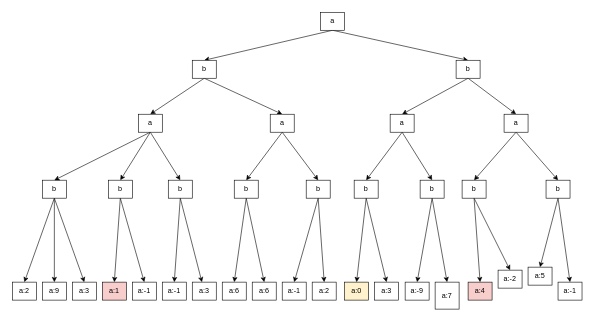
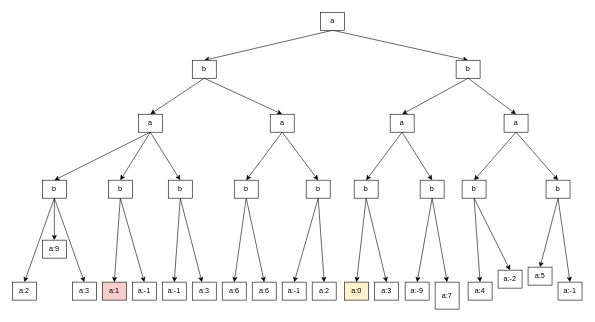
  <mxCell id="0" />
  <mxCell id="1" parent="0" />
  <mxCell id="2" style="edgeStyle=none;rounded=0;orthogonalLoop=1;jettySize=auto;html=1;exitX=0.5;exitY=1;exitDx=0;exitDy=0;entryX=0.5;entryY=0;entryDx=0;entryDy=0;" parent="1" source="5" target="52" edge="1"><mxGeometry relative="1" as="geometry" /></mxCell>
  <mxCell id="3" style="edgeStyle=none;rounded=0;orthogonalLoop=1;jettySize=auto;html=1;exitX=0.5;exitY=1;exitDx=0;exitDy=0;entryX=0.5;entryY=0;entryDx=0;entryDy=0;" parent="1" source="5" target="53" edge="1"><mxGeometry relative="1" as="geometry" /></mxCell>
  <mxCell id="4" style="edgeStyle=none;rounded=0;orthogonalLoop=1;jettySize=auto;html=1;exitX=0.5;exitY=1;exitDx=0;exitDy=0;entryX=0.5;entryY=0;entryDx=0;entryDy=0;" parent="1" source="5" target="54" edge="1"><mxGeometry relative="1" as="geometry" /></mxCell>
  <mxCell id="5" value="b" style="rounded=0;whiteSpace=wrap;html=1;" parent="1" vertex="1"><mxGeometry x="70" y="300" width="40" height="30" as="geometry" /></mxCell>
  <mxCell id="6" style="edgeStyle=none;rounded=0;orthogonalLoop=1;jettySize=auto;html=1;exitX=0.5;exitY=1;exitDx=0;exitDy=0;entryX=0.5;entryY=0;entryDx=0;entryDy=0;" parent="1" source="8" target="55" edge="1"><mxGeometry relative="1" as="geometry" /></mxCell>
  <mxCell id="7" style="edgeStyle=none;rounded=0;orthogonalLoop=1;jettySize=auto;html=1;exitX=0.5;exitY=1;exitDx=0;exitDy=0;entryX=0.5;entryY=0;entryDx=0;entryDy=0;" parent="1" source="8" target="56" edge="1"><mxGeometry relative="1" as="geometry" /></mxCell>
  <mxCell id="8" value="b" style="rounded=0;whiteSpace=wrap;html=1;" parent="1" vertex="1"><mxGeometry x="180" y="300" width="40" height="30" as="geometry" /></mxCell>
  <mxCell id="9" style="edgeStyle=none;rounded=0;orthogonalLoop=1;jettySize=auto;html=1;exitX=0.5;exitY=1;exitDx=0;exitDy=0;entryX=0.5;entryY=0;entryDx=0;entryDy=0;" parent="1" source="11" target="57" edge="1"><mxGeometry relative="1" as="geometry" /></mxCell>
  <mxCell id="10" style="edgeStyle=none;rounded=0;orthogonalLoop=1;jettySize=auto;html=1;exitX=0.5;exitY=1;exitDx=0;exitDy=0;" parent="1" source="11" target="58" edge="1"><mxGeometry relative="1" as="geometry" /></mxCell>
  <mxCell id="11" value="b" style="rounded=0;whiteSpace=wrap;html=1;" parent="1" vertex="1"><mxGeometry x="280" y="300" width="40" height="30" as="geometry" /></mxCell>
  <mxCell id="12" style="rounded=0;orthogonalLoop=1;jettySize=auto;html=1;exitX=0.5;exitY=1;exitDx=0;exitDy=0;entryX=0.5;entryY=0;entryDx=0;entryDy=0;" parent="1" source="14" target="17" edge="1"><mxGeometry relative="1" as="geometry" /></mxCell>
  <mxCell id="13" style="edgeStyle=none;rounded=0;orthogonalLoop=1;jettySize=auto;html=1;exitX=0.5;exitY=1;exitDx=0;exitDy=0;entryX=0.5;entryY=0;entryDx=0;entryDy=0;" parent="1" source="14" target="20" edge="1"><mxGeometry relative="1" as="geometry" /></mxCell>
  <mxCell id="14" value="a" style="rounded=0;whiteSpace=wrap;html=1;" parent="1" vertex="1"><mxGeometry x="534" y="20" width="40" height="30" as="geometry" /></mxCell>
  <mxCell id="15" style="edgeStyle=none;rounded=0;orthogonalLoop=1;jettySize=auto;html=1;exitX=0.5;exitY=1;exitDx=0;exitDy=0;entryX=0.5;entryY=0;entryDx=0;entryDy=0;" parent="1" source="17" target="24" edge="1"><mxGeometry relative="1" as="geometry" /></mxCell>
  <mxCell id="16" style="edgeStyle=none;rounded=0;orthogonalLoop=1;jettySize=auto;html=1;exitX=0.5;exitY=1;exitDx=0;exitDy=0;entryX=0.5;entryY=0;entryDx=0;entryDy=0;" parent="1" source="17" target="27" edge="1"><mxGeometry relative="1" as="geometry" /></mxCell>
  <mxCell id="17" value="b" style="rounded=0;whiteSpace=wrap;html=1;" parent="1" vertex="1"><mxGeometry x="320" y="100" width="40" height="30" as="geometry" /></mxCell>
  <mxCell id="18" style="edgeStyle=none;rounded=0;orthogonalLoop=1;jettySize=auto;html=1;exitX=0.5;exitY=1;exitDx=0;exitDy=0;entryX=0.5;entryY=0;entryDx=0;entryDy=0;" parent="1" source="20" target="30" edge="1"><mxGeometry relative="1" as="geometry" /></mxCell>
  <mxCell id="19" style="edgeStyle=none;rounded=0;orthogonalLoop=1;jettySize=auto;html=1;exitX=0.5;exitY=1;exitDx=0;exitDy=0;entryX=0.5;entryY=0;entryDx=0;entryDy=0;" parent="1" source="20" target="33" edge="1"><mxGeometry relative="1" as="geometry" /></mxCell>
  <mxCell id="20" value="b" style="rounded=0;whiteSpace=wrap;html=1;" parent="1" vertex="1"><mxGeometry x="760" y="100" width="40" height="30" as="geometry" /></mxCell>
  <mxCell id="21" style="edgeStyle=none;rounded=0;orthogonalLoop=1;jettySize=auto;html=1;exitX=0.5;exitY=1;exitDx=0;exitDy=0;entryX=0.5;entryY=0;entryDx=0;entryDy=0;" parent="1" source="24" target="5" edge="1"><mxGeometry relative="1" as="geometry" /></mxCell>
  <mxCell id="22" style="edgeStyle=none;rounded=0;orthogonalLoop=1;jettySize=auto;html=1;exitX=0.5;exitY=1;exitDx=0;exitDy=0;entryX=0.5;entryY=0;entryDx=0;entryDy=0;" parent="1" source="24" target="8" edge="1"><mxGeometry relative="1" as="geometry" /></mxCell>
  <mxCell id="23" style="edgeStyle=none;rounded=0;orthogonalLoop=1;jettySize=auto;html=1;exitX=0.5;exitY=1;exitDx=0;exitDy=0;entryX=0.5;entryY=0;entryDx=0;entryDy=0;" parent="1" source="24" target="11" edge="1"><mxGeometry relative="1" as="geometry" /></mxCell>
  <mxCell id="24" value="a" style="rounded=0;whiteSpace=wrap;html=1;" parent="1" vertex="1"><mxGeometry x="230" y="190" width="40" height="30" as="geometry" /></mxCell>
  <mxCell id="25" style="edgeStyle=none;rounded=0;orthogonalLoop=1;jettySize=auto;html=1;exitX=0.5;exitY=1;exitDx=0;exitDy=0;entryX=0.5;entryY=0;entryDx=0;entryDy=0;" parent="1" source="27" target="36" edge="1"><mxGeometry relative="1" as="geometry" /></mxCell>
  <mxCell id="26" style="edgeStyle=none;rounded=0;orthogonalLoop=1;jettySize=auto;html=1;exitX=0.5;exitY=1;exitDx=0;exitDy=0;entryX=0.5;entryY=0;entryDx=0;entryDy=0;" parent="1" source="27" target="39" edge="1"><mxGeometry relative="1" as="geometry" /></mxCell>
  <mxCell id="27" value="a" style="rounded=0;whiteSpace=wrap;html=1;" parent="1" vertex="1"><mxGeometry x="450" y="190" width="40" height="30" as="geometry" /></mxCell>
  <mxCell id="28" style="edgeStyle=none;rounded=0;orthogonalLoop=1;jettySize=auto;html=1;exitX=0.5;exitY=1;exitDx=0;exitDy=0;entryX=0.5;entryY=0;entryDx=0;entryDy=0;" parent="1" source="30" target="42" edge="1"><mxGeometry relative="1" as="geometry" /></mxCell>
  <mxCell id="29" style="edgeStyle=none;rounded=0;orthogonalLoop=1;jettySize=auto;html=1;exitX=0.5;exitY=1;exitDx=0;exitDy=0;entryX=0.5;entryY=0;entryDx=0;entryDy=0;" parent="1" source="30" target="45" edge="1"><mxGeometry relative="1" as="geometry" /></mxCell>
  <mxCell id="30" value="a" style="rounded=0;whiteSpace=wrap;html=1;" parent="1" vertex="1"><mxGeometry x="650" y="190" width="40" height="30" as="geometry" /></mxCell>
  <mxCell id="31" style="edgeStyle=none;rounded=0;orthogonalLoop=1;jettySize=auto;html=1;exitX=0.5;exitY=1;exitDx=0;exitDy=0;entryX=0.5;entryY=0;entryDx=0;entryDy=0;" parent="1" source="33" target="48" edge="1"><mxGeometry relative="1" as="geometry" /></mxCell>
  <mxCell id="32" style="edgeStyle=none;rounded=0;orthogonalLoop=1;jettySize=auto;html=1;exitX=0.5;exitY=1;exitDx=0;exitDy=0;entryX=0.5;entryY=0;entryDx=0;entryDy=0;" parent="1" source="33" target="51" edge="1"><mxGeometry relative="1" as="geometry" /></mxCell>
  <mxCell id="33" value="a" style="rounded=0;whiteSpace=wrap;html=1;" parent="1" vertex="1"><mxGeometry x="840" y="190" width="40" height="30" as="geometry" /></mxCell>
  <mxCell id="34" style="edgeStyle=none;rounded=0;orthogonalLoop=1;jettySize=auto;html=1;exitX=0.5;exitY=1;exitDx=0;exitDy=0;entryX=0.5;entryY=0;entryDx=0;entryDy=0;" parent="1" source="36" target="59" edge="1"><mxGeometry relative="1" as="geometry" /></mxCell>
  <mxCell id="35" style="edgeStyle=none;rounded=0;orthogonalLoop=1;jettySize=auto;html=1;exitX=0.5;exitY=1;exitDx=0;exitDy=0;entryX=0.5;entryY=0;entryDx=0;entryDy=0;" parent="1" source="36" target="60" edge="1"><mxGeometry relative="1" as="geometry" /></mxCell>
  <mxCell id="36" value="b" style="rounded=0;whiteSpace=wrap;html=1;" parent="1" vertex="1"><mxGeometry x="390" y="300" width="40" height="30" as="geometry" /></mxCell>
  <mxCell id="37" style="edgeStyle=none;rounded=0;orthogonalLoop=1;jettySize=auto;html=1;exitX=0.5;exitY=1;exitDx=0;exitDy=0;entryX=0.5;entryY=0;entryDx=0;entryDy=0;" parent="1" source="39" target="61" edge="1"><mxGeometry relative="1" as="geometry" /></mxCell>
  <mxCell id="38" style="edgeStyle=none;rounded=0;orthogonalLoop=1;jettySize=auto;html=1;exitX=0.5;exitY=1;exitDx=0;exitDy=0;entryX=0.5;entryY=0;entryDx=0;entryDy=0;" parent="1" source="39" target="62" edge="1"><mxGeometry relative="1" as="geometry" /></mxCell>
  <mxCell id="39" value="b" style="rounded=0;whiteSpace=wrap;html=1;" parent="1" vertex="1"><mxGeometry x="510" y="300" width="40" height="30" as="geometry" /></mxCell>
  <mxCell id="40" style="edgeStyle=none;rounded=0;orthogonalLoop=1;jettySize=auto;html=1;exitX=0.5;exitY=1;exitDx=0;exitDy=0;entryX=0.5;entryY=0;entryDx=0;entryDy=0;" parent="1" source="42" target="63" edge="1"><mxGeometry relative="1" as="geometry" /></mxCell>
  <mxCell id="41" style="edgeStyle=none;rounded=0;orthogonalLoop=1;jettySize=auto;html=1;exitX=0.5;exitY=1;exitDx=0;exitDy=0;entryX=0.5;entryY=0;entryDx=0;entryDy=0;" parent="1" source="42" target="64" edge="1"><mxGeometry relative="1" as="geometry" /></mxCell>
  <mxCell id="42" value="b" style="rounded=0;whiteSpace=wrap;html=1;" parent="1" vertex="1"><mxGeometry x="590" y="300" width="40" height="30" as="geometry" /></mxCell>
  <mxCell id="43" style="edgeStyle=none;rounded=0;orthogonalLoop=1;jettySize=auto;html=1;exitX=0.5;exitY=1;exitDx=0;exitDy=0;entryX=0.5;entryY=0;entryDx=0;entryDy=0;" parent="1" source="45" target="65" edge="1"><mxGeometry relative="1" as="geometry" /></mxCell>
  <mxCell id="44" style="edgeStyle=none;rounded=0;orthogonalLoop=1;jettySize=auto;html=1;exitX=0.5;exitY=1;exitDx=0;exitDy=0;entryX=0.5;entryY=0;entryDx=0;entryDy=0;" parent="1" source="45" target="66" edge="1"><mxGeometry relative="1" as="geometry" /></mxCell>
  <mxCell id="45" value="b" style="rounded=0;whiteSpace=wrap;html=1;" parent="1" vertex="1"><mxGeometry x="700" y="300" width="40" height="30" as="geometry" /></mxCell>
  <mxCell id="46" style="edgeStyle=none;rounded=0;orthogonalLoop=1;jettySize=auto;html=1;exitX=0.5;exitY=1;exitDx=0;exitDy=0;entryX=0.5;entryY=0;entryDx=0;entryDy=0;" parent="1" source="48" target="67" edge="1"><mxGeometry relative="1" as="geometry" /></mxCell>
  <mxCell id="47" style="edgeStyle=none;rounded=0;orthogonalLoop=1;jettySize=auto;html=1;exitX=0.5;exitY=1;exitDx=0;exitDy=0;entryX=0.5;entryY=0;entryDx=0;entryDy=0;" parent="1" source="48" target="68" edge="1"><mxGeometry relative="1" as="geometry" /></mxCell>
  <mxCell id="48" value="b" style="rounded=0;whiteSpace=wrap;html=1;" parent="1" vertex="1"><mxGeometry x="770" y="300" width="40" height="30" as="geometry" /></mxCell>
  <mxCell id="49" style="edgeStyle=none;rounded=0;orthogonalLoop=1;jettySize=auto;html=1;exitX=0.5;exitY=1;exitDx=0;exitDy=0;entryX=0.5;entryY=0;entryDx=0;entryDy=0;" parent="1" source="51" target="69" edge="1"><mxGeometry relative="1" as="geometry" /></mxCell>
  <mxCell id="50" style="edgeStyle=none;rounded=0;orthogonalLoop=1;jettySize=auto;html=1;exitX=0.5;exitY=1;exitDx=0;exitDy=0;entryX=0.5;entryY=0;entryDx=0;entryDy=0;" parent="1" source="51" target="70" edge="1"><mxGeometry relative="1" as="geometry" /></mxCell>
  <mxCell id="51" value="b" style="rounded=0;whiteSpace=wrap;html=1;" parent="1" vertex="1"><mxGeometry x="910" y="300" width="40" height="30" as="geometry" /></mxCell>
  <mxCell id="52" value="a:2" style="rounded=0;whiteSpace=wrap;html=1;" parent="1" vertex="1"><mxGeometry x="20" y="470" width="40" height="30" as="geometry" /></mxCell>
- <mxCell id="53" value="a:9" style="rounded=0;whiteSpace=wrap;html=1;" parent="1" vertex="1"><mxGeometry x="70" y="470" width="40" height="30" as="geometry" /></mxCell>
+ <mxCell id="53" value="a:9" style="rounded=0;whiteSpace=wrap;html=1;" parent="1" vertex="1"><mxGeometry x="70" y="400" width="40" height="30" as="geometry" /></mxCell>
  <mxCell id="54" value="a:3" style="rounded=0;whiteSpace=wrap;html=1;" parent="1" vertex="1"><mxGeometry x="120" y="470" width="40" height="30" as="geometry" /></mxCell>
  <mxCell id="55" value="a:1" style="rounded=0;whiteSpace=wrap;html=1;fillColor=#f8cecc;" parent="1" vertex="1"><mxGeometry x="170" y="470" width="40" height="30" as="geometry" /></mxCell>
  <mxCell id="56" value="a:-1" style="rounded=0;whiteSpace=wrap;html=1;" parent="1" vertex="1"><mxGeometry x="220" y="470" width="40" height="30" as="geometry" /></mxCell>
  <mxCell id="57" value="a:-1" style="rounded=0;whiteSpace=wrap;html=1;" parent="1" vertex="1"><mxGeometry x="270" y="470" width="40" height="30" as="geometry" /></mxCell>
  <mxCell id="58" value="a:3" style="rounded=0;whiteSpace=wrap;html=1;" parent="1" vertex="1"><mxGeometry x="320" y="470" width="40" height="30" as="geometry" /></mxCell>
  <mxCell id="59" value="a:6" style="rounded=0;whiteSpace=wrap;html=1;" parent="1" vertex="1"><mxGeometry x="370" y="470" width="40" height="30" as="geometry" /></mxCell>
  <mxCell id="60" value="a:6" style="rounded=0;whiteSpace=wrap;html=1;" parent="1" vertex="1"><mxGeometry x="420" y="470" width="40" height="30" as="geometry" /></mxCell>
  <mxCell id="61" value="a:-1" style="rounded=0;whiteSpace=wrap;html=1;" parent="1" vertex="1"><mxGeometry x="470" y="470" width="40" height="30" as="geometry" /></mxCell>
  <mxCell id="62" value="a:2" style="rounded=0;whiteSpace=wrap;html=1;" parent="1" vertex="1"><mxGeometry x="520" y="470" width="40" height="30" as="geometry" /></mxCell>
  <mxCell id="63" value="a:0" style="rounded=0;whiteSpace=wrap;html=1;fillColor=#fff2cc;" parent="1" vertex="1"><mxGeometry x="574" y="470" width="40" height="30" as="geometry" /></mxCell>
  <mxCell id="64" value="a:3" style="rounded=0;whiteSpace=wrap;html=1;" parent="1" vertex="1"><mxGeometry x="624" y="470" width="40" height="30" as="geometry" /></mxCell>
  <mxCell id="65" value="a:-9" style="rounded=0;whiteSpace=wrap;html=1;" parent="1" vertex="1"><mxGeometry x="675" y="470" width="40" height="30" as="geometry" /></mxCell>
  <mxCell id="66" value="a:7" style="rounded=0;whiteSpace=wrap;html=1;" parent="1" vertex="1"><mxGeometry x="725" y="470" width="40" height="45" as="geometry" /></mxCell>
- <mxCell id="67" value="a:4" style="rounded=0;whiteSpace=wrap;html=1;fillColor=#f8cecc;" parent="1" vertex="1"><mxGeometry x="780" y="470" width="40" height="30" as="geometry" /></mxCell>
+ <mxCell id="67" value="a:4" style="rounded=0;whiteSpace=wrap;html=1;" parent="1" vertex="1"><mxGeometry x="780" y="470" width="40" height="30" as="geometry" /></mxCell>
  <mxCell id="68" value="a:-2" style="rounded=0;whiteSpace=wrap;html=1;" parent="1" vertex="1"><mxGeometry x="830" y="450" width="40" height="30" as="geometry" /></mxCell>
  <mxCell id="69" value="a:5" style="rounded=0;whiteSpace=wrap;html=1;" parent="1" vertex="1"><mxGeometry x="880" y="445" width="40" height="30" as="geometry" /></mxCell>
  <mxCell id="70" value="a:-1" style="rounded=0;whiteSpace=wrap;html=1;" parent="1" vertex="1"><mxGeometry x="930" y="470" width="40" height="30" as="geometry" /></mxCell>
